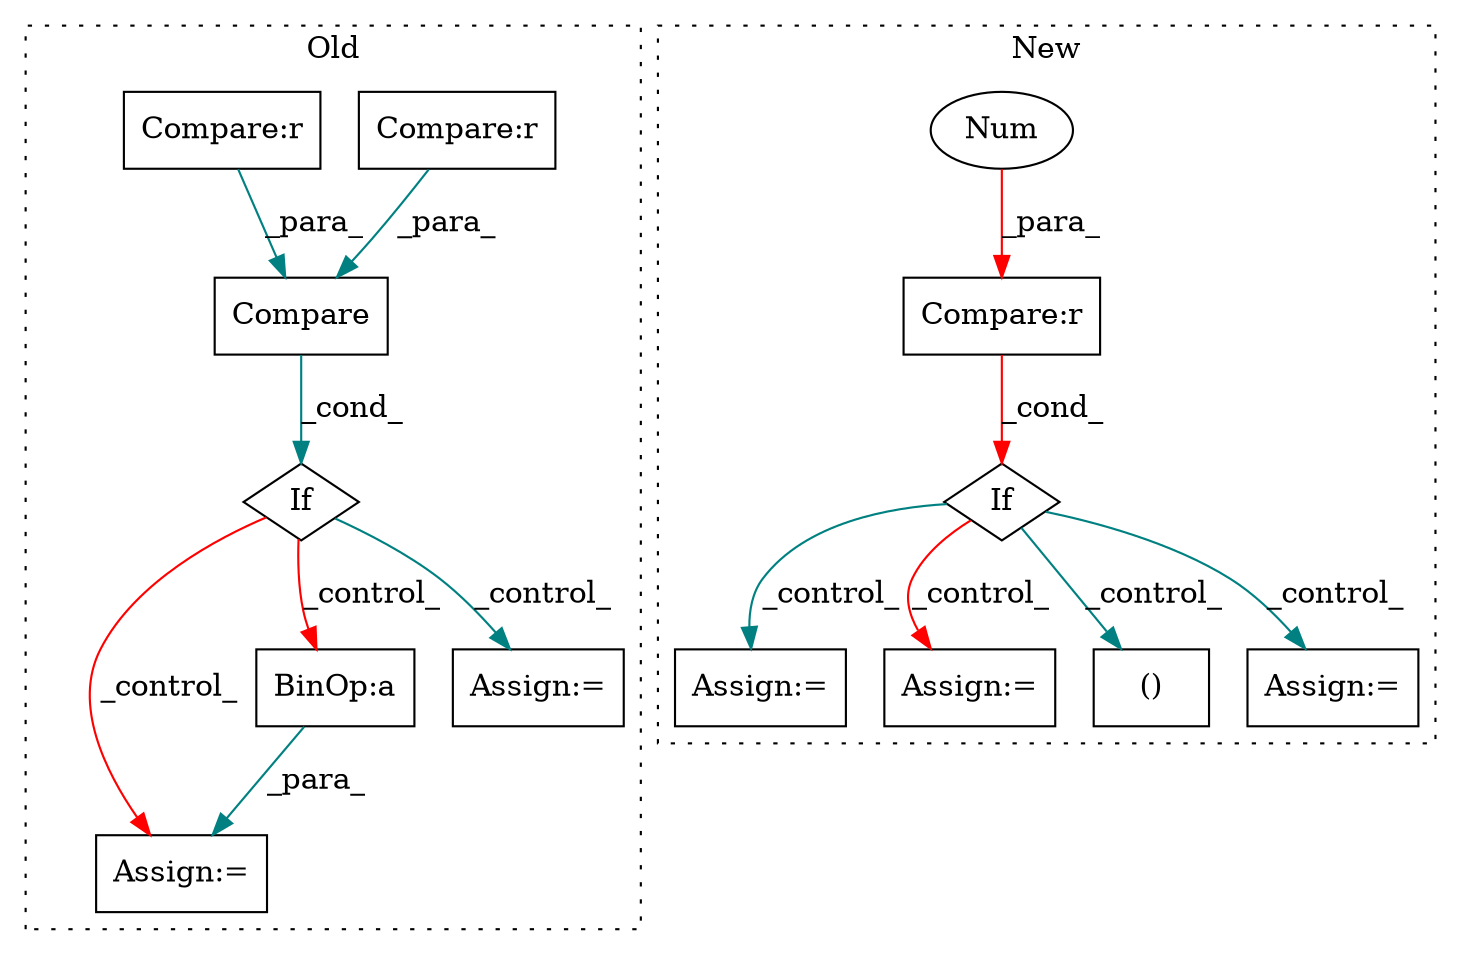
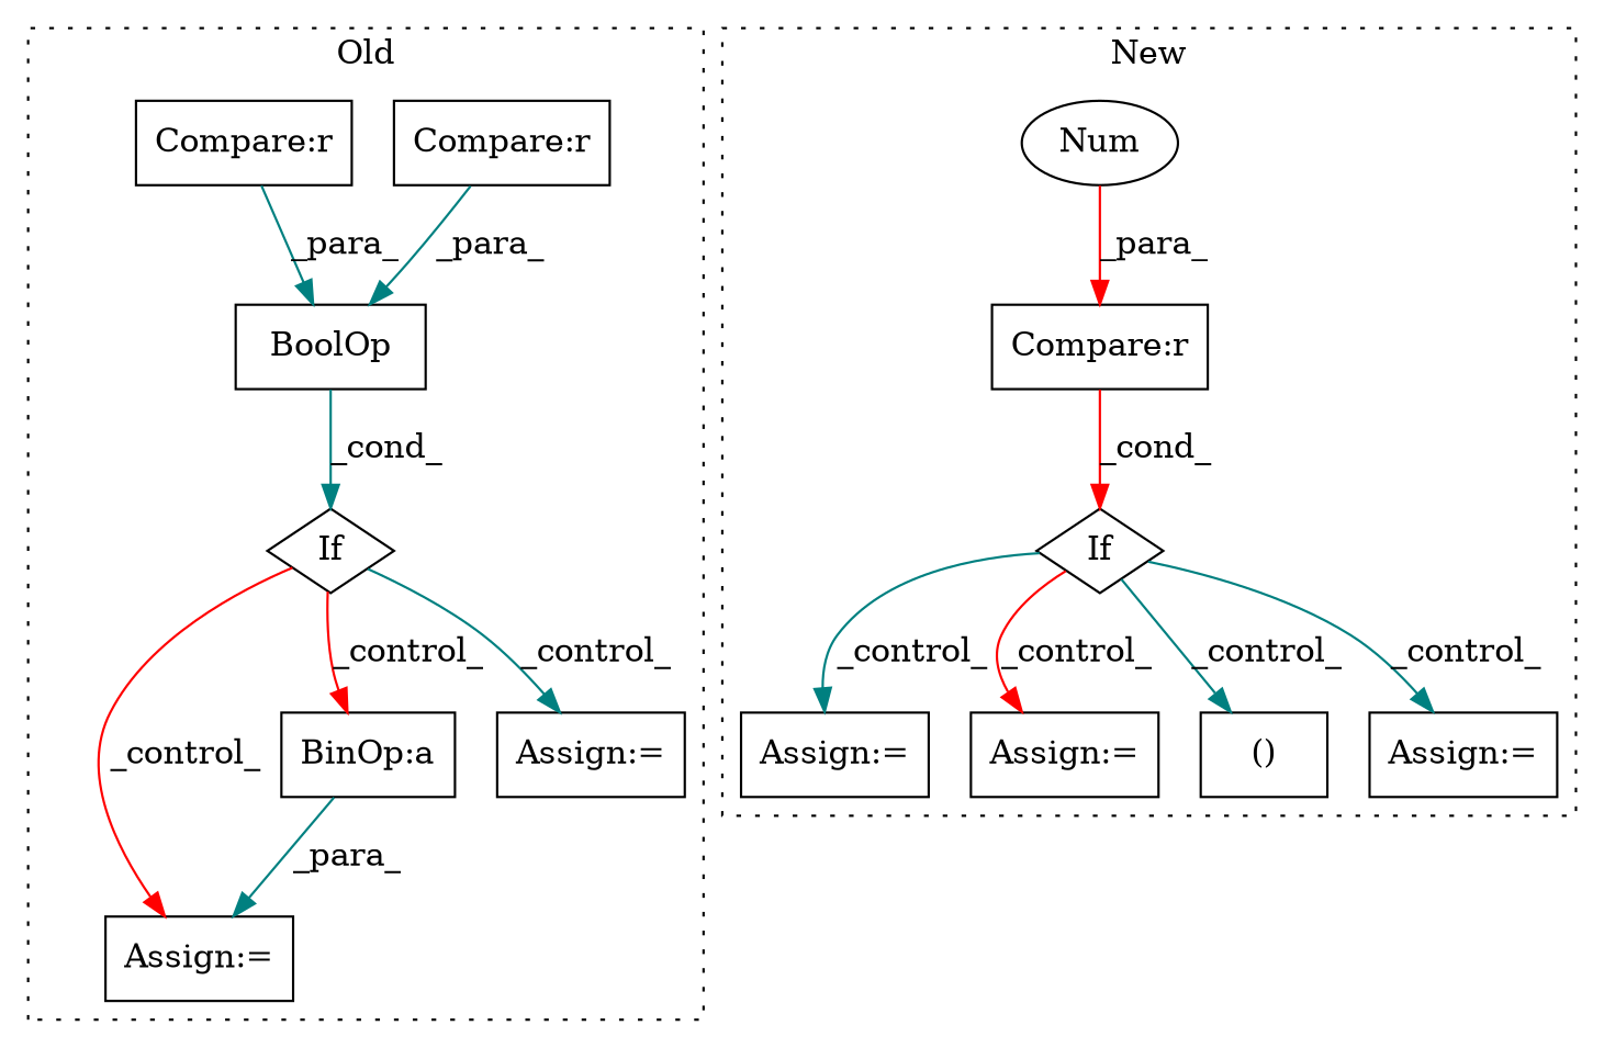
  digraph {
    node [a=68 l=3 s=14743 shape=box]
    edge [color=teal]
-   n1 [a=72 l=64 label=Compare s=14614]
+   n1 [a=72 l=64 label=BoolOp s=14614]
    n2 [a=40 l=25 label="Compare:r" s=14647]
    n3 [a=96 label=If s=14542 shape=diamond]
    n4 [a=40 l=18 label="Compare:r" s=14624]
    n5 [label="Assign:=" s=14863]
    n6 [a=82 label="BinOp:a" s=14849]
    n7 [label="Assign:=" s=14900]
    n8 [a=96 label=If s=14699 shape=diamond]
    n9 [label="Assign:=" s=14840]
    n10 [a=40 l=19 label="Compare:r" s=14702]
    n11 [label="Assign:=" s=14780]
    n12 [a=76 l=1 label=Num s=14720 shape=ellipse]
    n13 [a=54 l=13 label="()"]
    n14 [l=16 label="Assign:="]
    subgraph cluster_1 {
      label=Old
      style=dotted
      n1
      n2
      n3
      n4
      n5
      n6
      n7
    }
    subgraph cluster_2 {
      label=New
      style=dotted
      n8
      n9
      n10
      n11
      n12
      n13
      n14
    }
    n1 -> n3 [label=_cond_]
    n2 -> n1 [label=_para_]
    n3 -> n5 [label=_control_ color=red]
    n3 -> n6 [label=_control_ color=red]
    n3 -> n7 [label=_control_]
    n4 -> n1 [label=_para_]
    n6 -> n5 [label=_para_]
    n8 -> n9 [label=_control_]
    n8 -> n11 [label=_control_ color=red]
    n8 -> n13 [label=_control_]
    n8 -> n14 [label=_control_]
    n10 -> n8 [label=_cond_ color=red]
    n12 -> n10 [label=_para_ color=red]
  }
